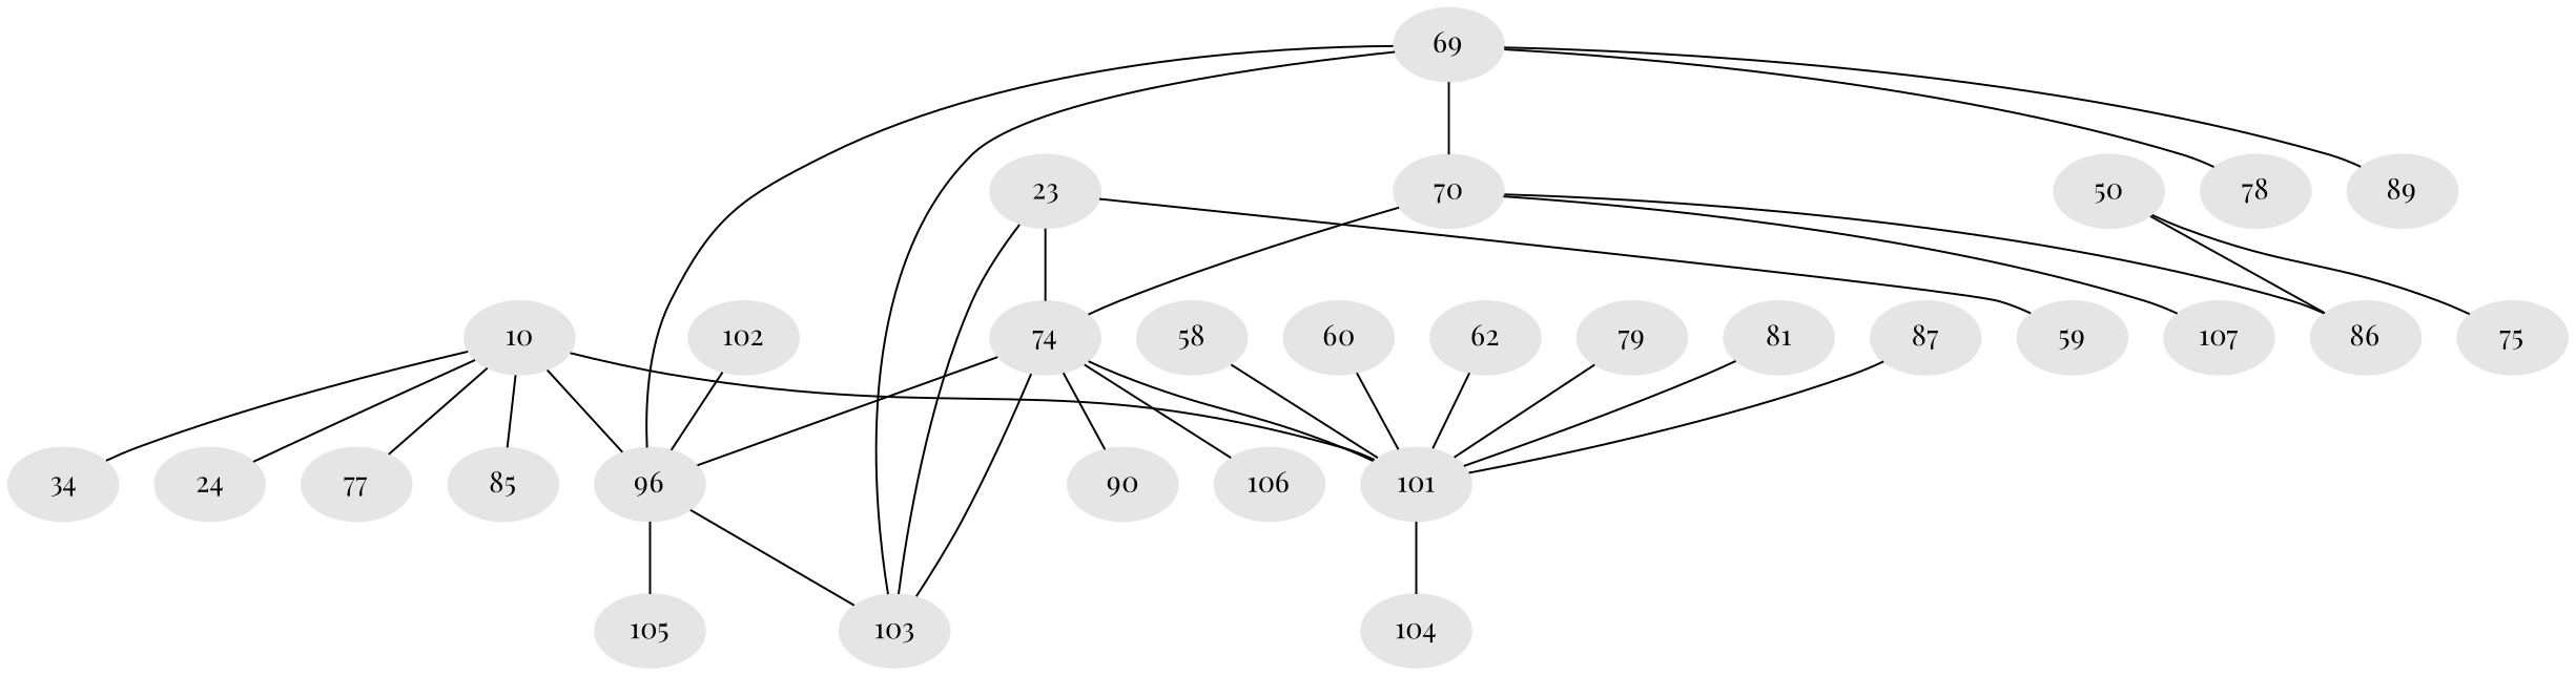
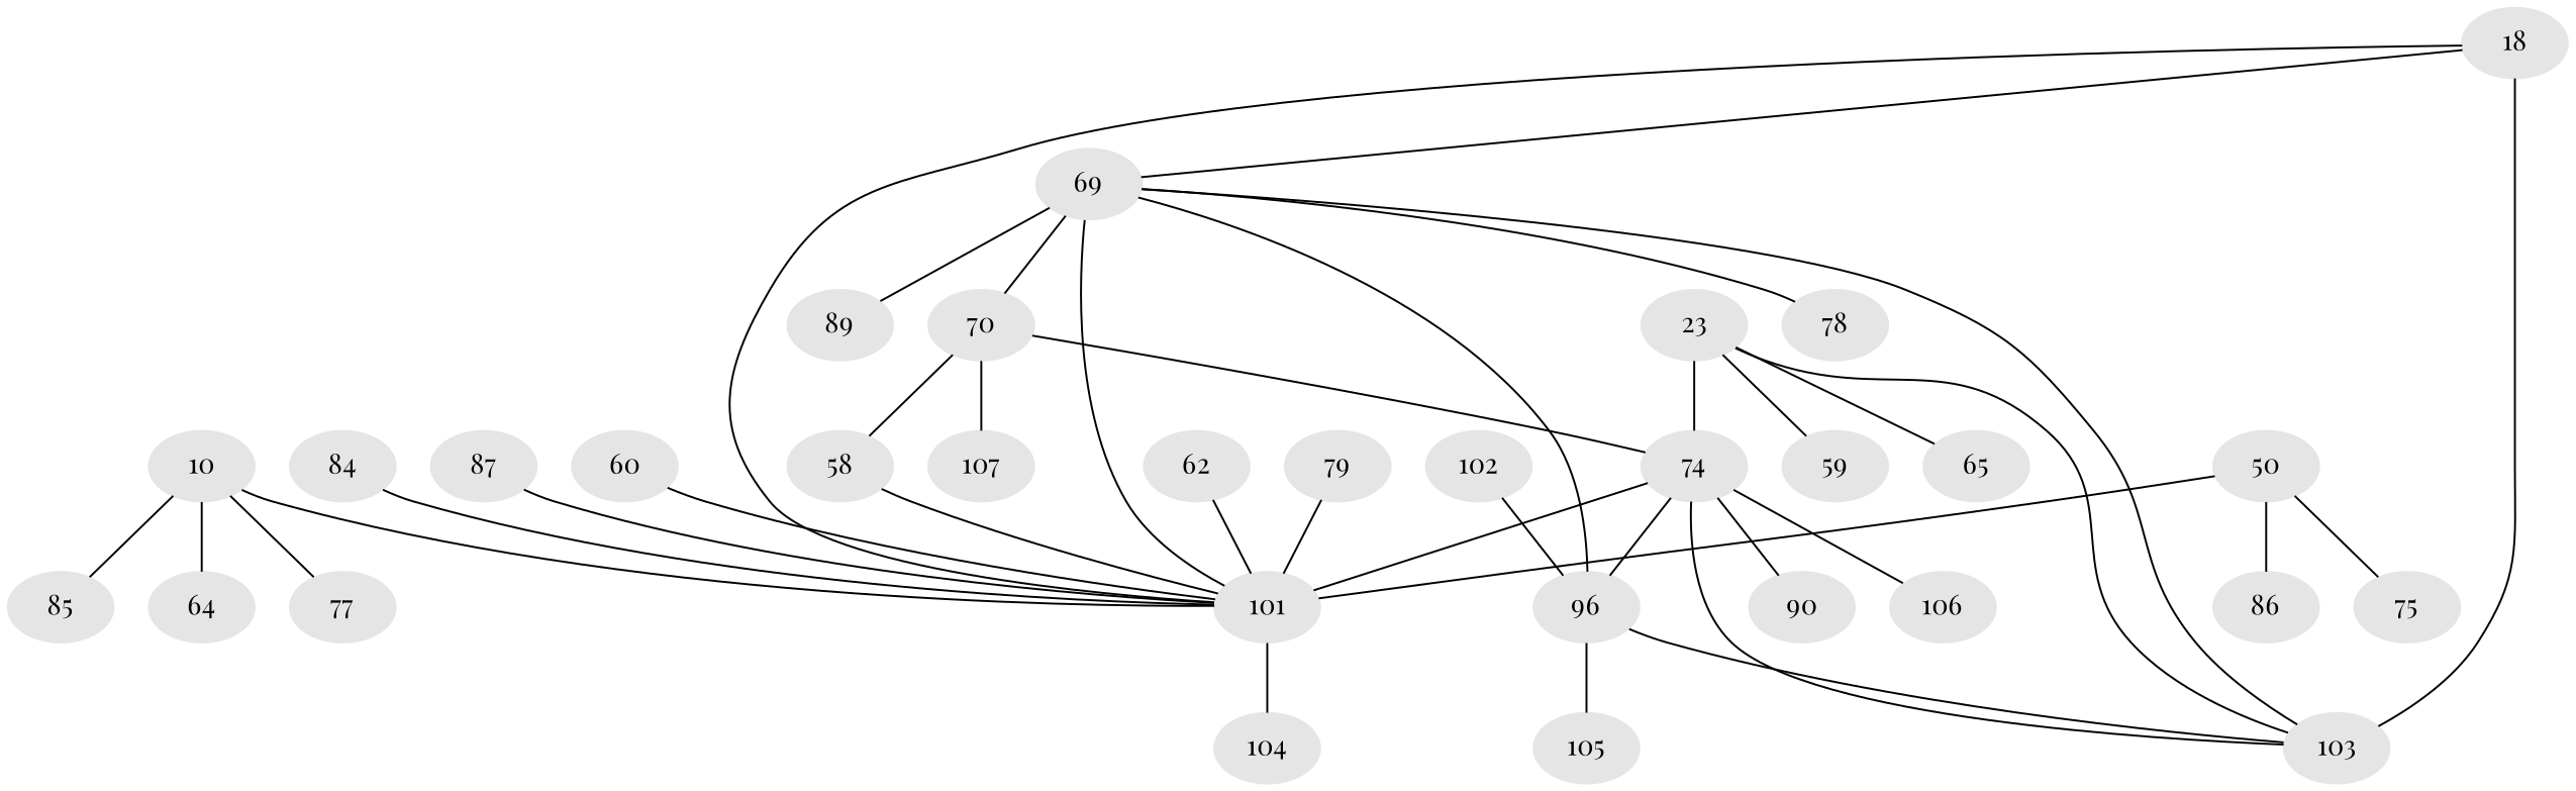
  graph {
    fontname="Playfair Display"
    node [color=gray90 fontname="Playfair Display" style=filled]
    edge [fontname="Playfair Display"]
    10 [super="+6"]
-   34
-   64 [label=24]
+   64
    77
    85
    96 [super="+88+54+95"]
    101 [super="+15+83+93+37+51"]
    103 [super="+100"]
    105
    104
+   18 [super="+16"]
    69 [super="+68"]
    70 [super="+40+5"]
    78
    89
    23 [super="+22"]
    59
+   65
    74 [super="+33+25+27+48+52+73"]
    90
    106
    50 [super="+13"]
    75 [super="+29"]
    86 [super="+81"]
    58
    60 [super="+32"]
    62 [super="+28"]
    107
    79
-   84 [label=81]
+   84
    87
    102
-   10 -- 34
    10 -- 64
    10 -- 77
    10 -- 85
-   10 -- 96 [weight=6]
    10 -- 101 [weight=3]
    96 -- 103
    96 -- 105
    101 -- 104
+   18 -- 101
+   18 -- 103 [weight=6]
+   18 -- 69
    69 -- 96
+   69 -- 101 [weight=3]
    69 -- 103 [weight=2]
    69 -- 70 [weight=6]
    69 -- 78
    69 -- 89
    70 -- 74
-   70 -- 86
+   70 -- 58
    70 -- 107
    23 -- 103 [weight=2]
    23 -- 59
+   23 -- 65
    23 -- 74 [weight=6]
    74 -- 96
    74 -- 101 [weight=4]
    74 -- 103
    74 -- 90
    74 -- 106
+   50 -- 101 [weight=7]
    50 -- 75
    50 -- 86
    58 -- 101
    60 -- 101
    62 -- 101
    79 -- 101
    84 -- 101
    87 -- 101
    102 -- 96
  }
